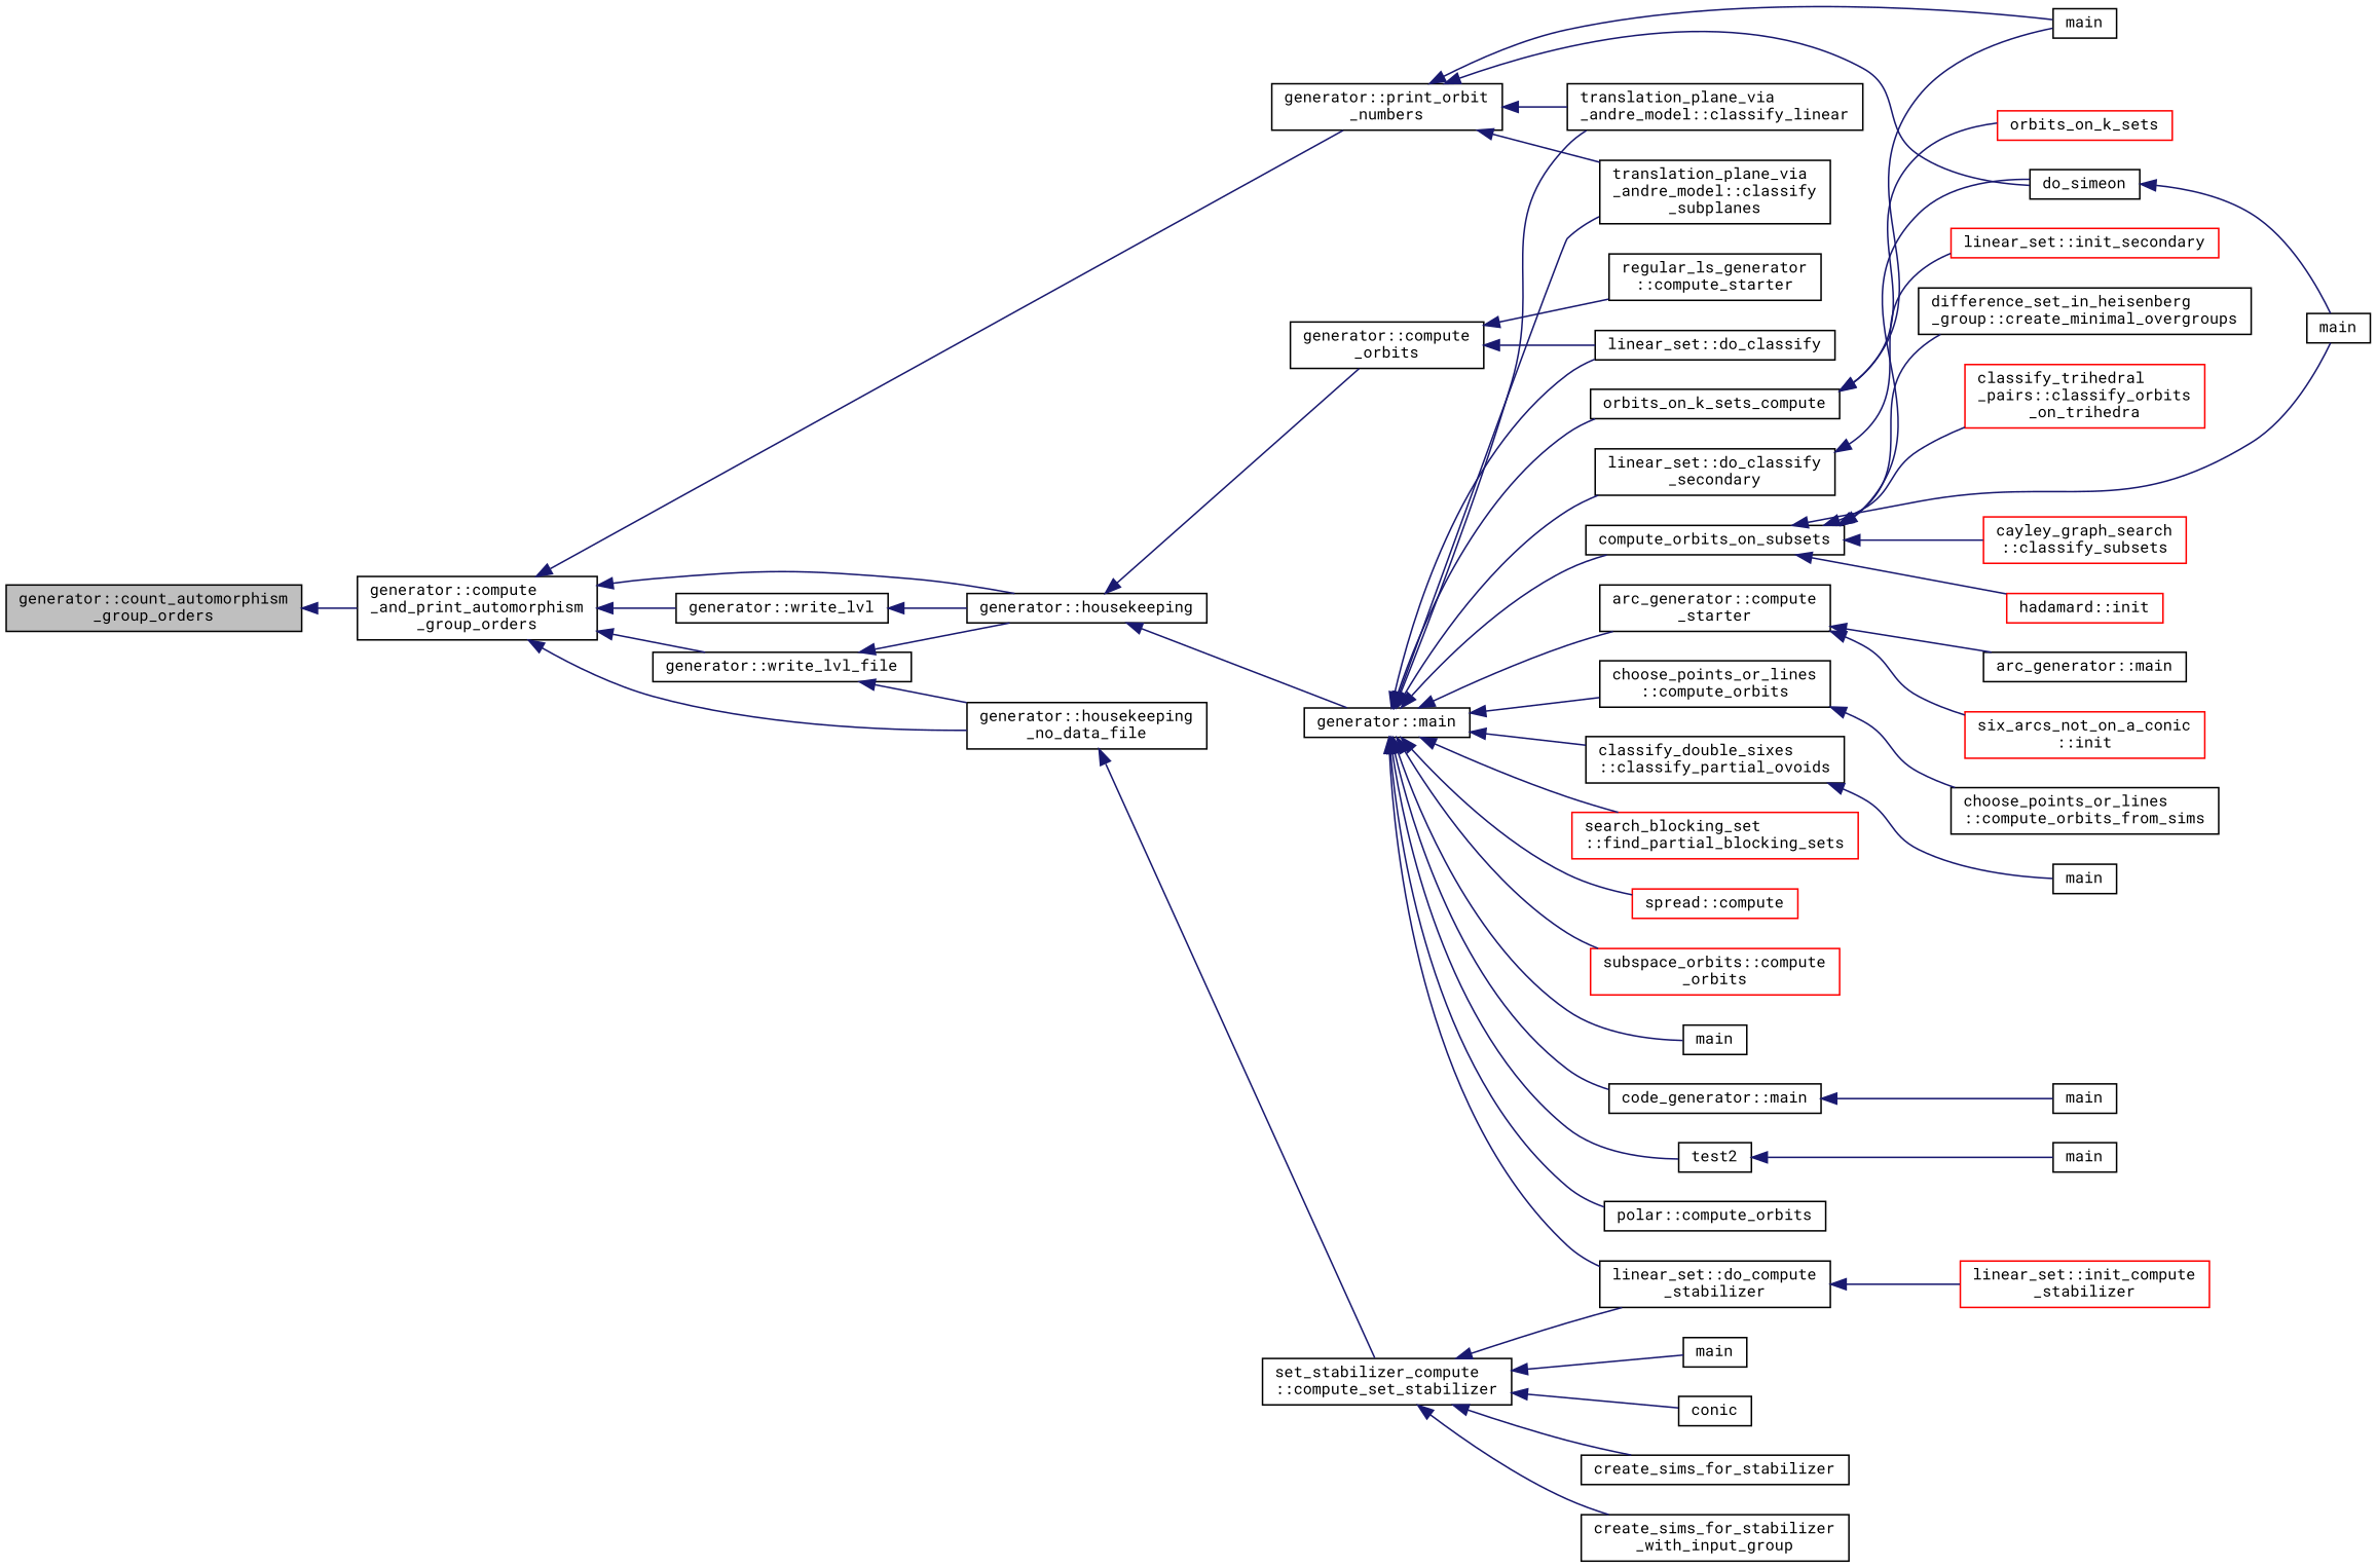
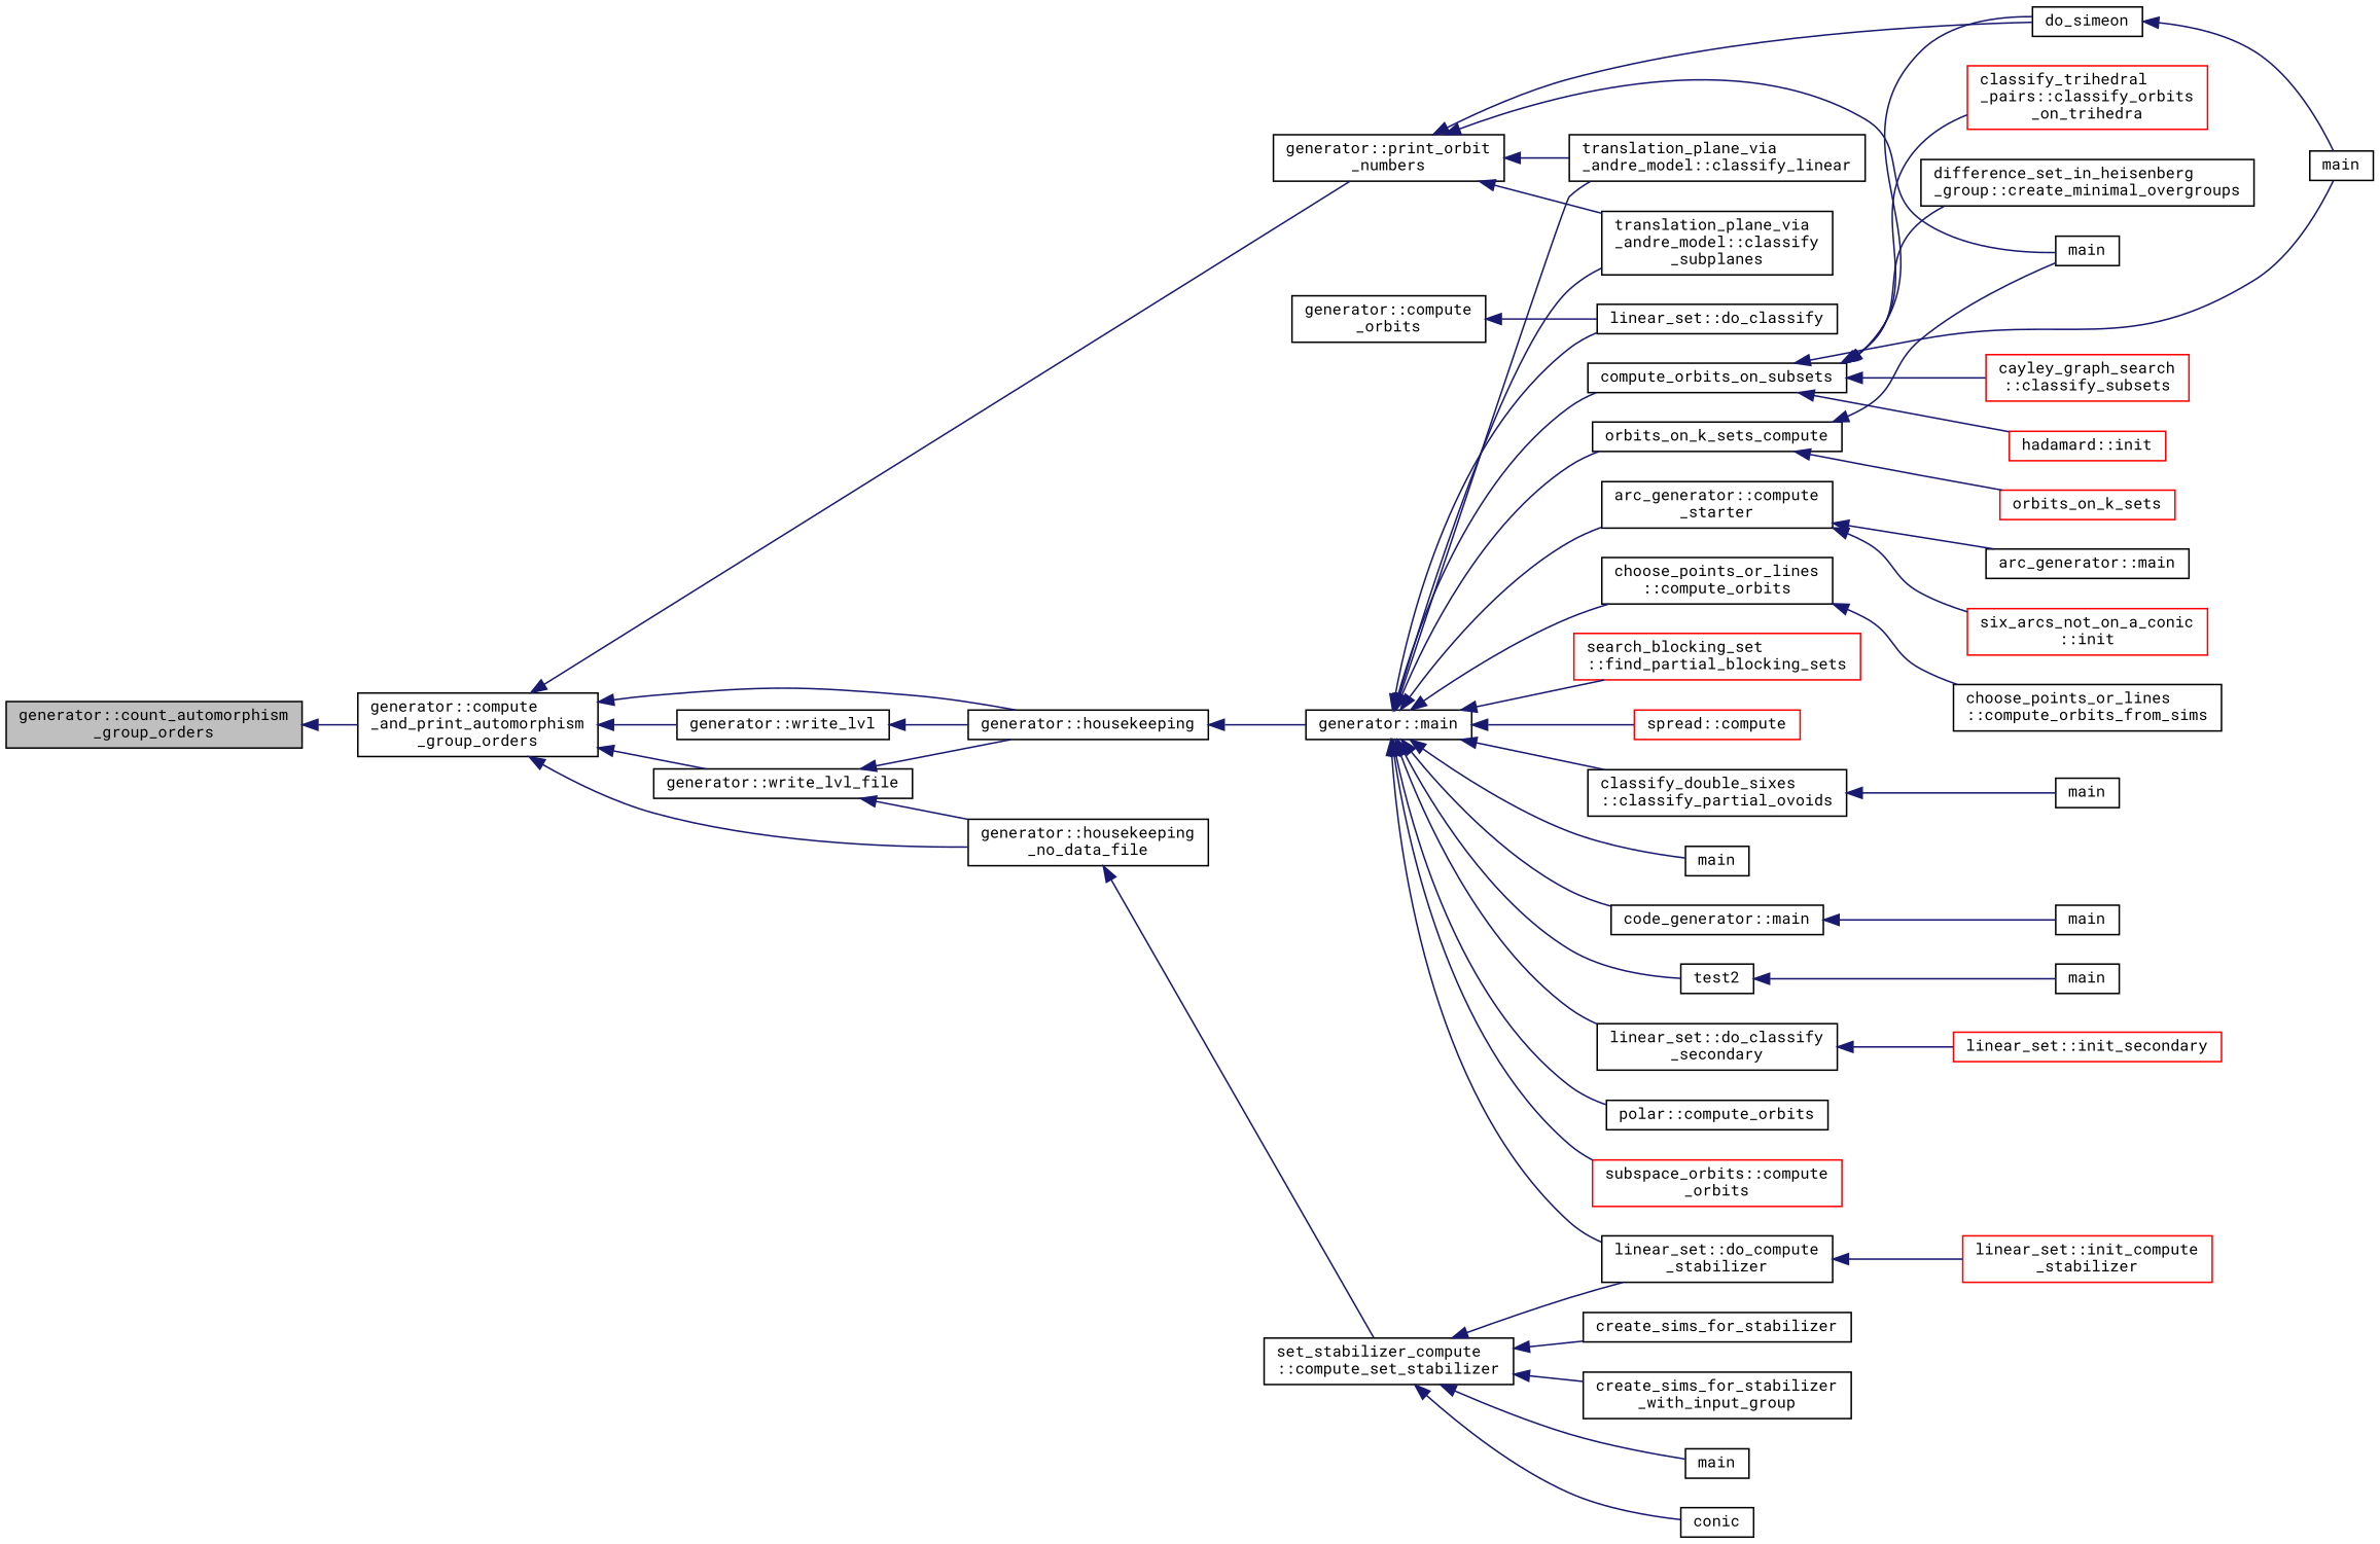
  digraph {
    fontname="Roboto Mono"
    rankdir=LR
    node [color=black fillcolor=white fontname="Roboto Mono" fontsize=10 shape=record style=filled]
    edge [color=midnightblue dir=back fontname="Roboto Mono" fontsize=10 labelfontname=Helvetica labelfontsize=10 style=solid]
    n1 [fillcolor=grey75 fontcolor=black height=0.2 label="generator::count_automorphism\l_group_orders" width=0.4]
    n2 [height=0.2 label="generator::compute\l_and_print_automorphism\l_group_orders" width=0.4]
    n3 [height=0.2 label="generator::print_orbit\l_numbers" width=0.4]
    n4 [height=0.2 label="generator::housekeeping" width=0.4]
    n5 [height=0.2 label="generator::housekeeping\l_no_data_file" width=0.4]
    n6 [height=0.2 label="generator::write_lvl_file" width=0.4]
    n7 [height=0.2 label="generator::write_lvl" width=0.4]
    n8 [height=0.2 label=main width=0.4]
    n9 [height=0.2 label=do_simeon width=0.4]
    n10 [height=0.2 label="translation_plane_via\l_andre_model::classify_linear" width=0.4]
    n11 [height=0.2 label="translation_plane_via\l_andre_model::classify\l_subplanes" width=0.4]
    n12 [height=0.2 label="generator::compute\l_orbits" width=0.4]
    n13 [height=0.2 label="generator::main" width=0.4]
    n14 [height=0.2 label="set_stabilizer_compute\l::compute_set_stabilizer" width=0.4]
    n15 [height=0.2 label=main width=0.4]
-   n16 [height=0.2 label="regular_ls_generator\l::compute_starter" width=0.4]
    n17 [height=0.2 label="linear_set::do_classify" width=0.4]
    n18 [height=0.2 label=main width=0.4]
    n19 [height=0.2 label="code_generator::main" width=0.4]
    n20 [height=0.2 label=test2 width=0.4]
    n21 [height=0.2 label="polar::compute_orbits" width=0.4]
    n22 [height=0.2 label="linear_set::do_classify\l_secondary" width=0.4]
    n23 [height=0.2 label="linear_set::do_compute\l_stabilizer" width=0.4]
    n24 [height=0.2 label=compute_orbits_on_subsets width=0.4]
    n25 [height=0.2 label=orbits_on_k_sets_compute width=0.4]
    n26 [height=0.2 label="arc_generator::compute\l_starter" width=0.4]
    n27 [height=0.2 label="choose_points_or_lines\l::compute_orbits" width=0.4]
    n28 [height=0.2 label="classify_double_sixes\l::classify_partial_ovoids" width=0.4]
    n29 [color=red height=0.2 label="search_blocking_set\l::find_partial_blocking_sets" width=0.4]
    n30 [color=red height=0.2 label="spread::compute" width=0.4]
    n31 [color=red height=0.2 label="subspace_orbits::compute\l_orbits" width=0.4]
    n32 [height=0.2 label=main width=0.4]
    n33 [height=0.2 label=main width=0.4]
    n34 [color=red height=0.2 label="linear_set::init_secondary" width=0.4]
    n35 [color=red height=0.2 label="linear_set::init_compute\l_stabilizer" width=0.4]
    n36 [color=red height=0.2 label="cayley_graph_search\l::classify_subsets" width=0.4]
    n37 [color=red height=0.2 label="hadamard::init" width=0.4]
    n38 [height=0.2 label="difference_set_in_heisenberg\l_group::create_minimal_overgroups" width=0.4]
    n39 [color=red height=0.2 label="classify_trihedral\l_pairs::classify_orbits\l_on_trihedra" width=0.4]
    n40 [color=red height=0.2 label=orbits_on_k_sets width=0.4]
    n41 [height=0.2 label="arc_generator::main" width=0.4]
    n42 [color=red height=0.2 label="six_arcs_not_on_a_conic\l::init" width=0.4]
    n43 [height=0.2 label="choose_points_or_lines\l::compute_orbits_from_sims" width=0.4]
    n44 [height=0.2 label=main width=0.4]
    n45 [height=0.2 label=main width=0.4]
    n46 [height=0.2 label=conic width=0.4]
    n47 [height=0.2 label=create_sims_for_stabilizer width=0.4]
    n48 [height=0.2 label="create_sims_for_stabilizer\l_with_input_group" width=0.4]
    n1 -> n2
    n2 -> n3
    n2 -> n4
    n2 -> n5
    n2 -> n6
    n2 -> n7
    n3 -> n8
    n3 -> n9
    n3 -> n10
    n3 -> n11
-   n4 -> n12
    n4 -> n13
    n5 -> n14
    n6 -> n4
    n6 -> n5
    n7 -> n4
    n9 -> n15
-   n12 -> n16
    n12 -> n17
    n13 -> n10
    n13 -> n11
    n13 -> n17
    n13 -> n18
    n13 -> n19
    n13 -> n20
    n13 -> n21
    n13 -> n22
    n13 -> n23
    n13 -> n24
    n13 -> n25
    n13 -> n26
    n13 -> n27
    n13 -> n28
    n13 -> n29
    n13 -> n30
    n13 -> n31
    n14 -> n23
    n14 -> n45
    n14 -> n46
    n14 -> n47
    n14 -> n48
    n19 -> n32
    n20 -> n33
    n22 -> n34
    n23 -> n35
    n24 -> n9
    n24 -> n15
    n24 -> n36
    n24 -> n37
    n24 -> n38
    n24 -> n39
    n25 -> n8
    n25 -> n40
    n26 -> n41
    n26 -> n42
    n27 -> n43
    n28 -> n44
  }
